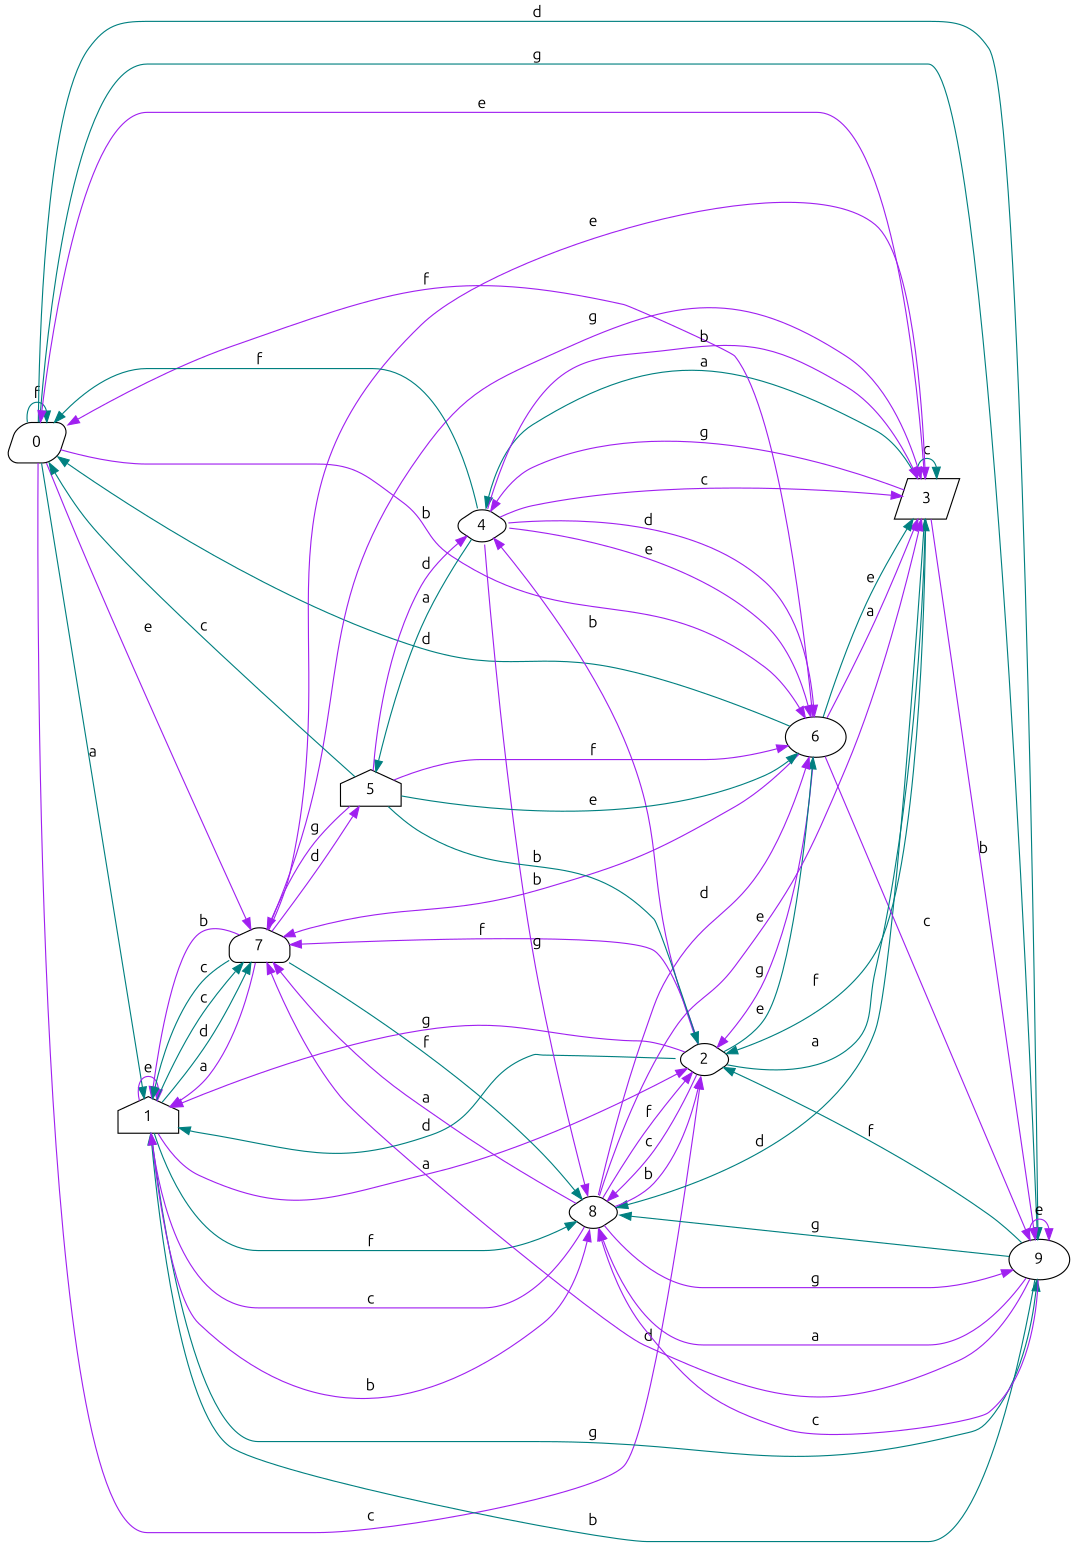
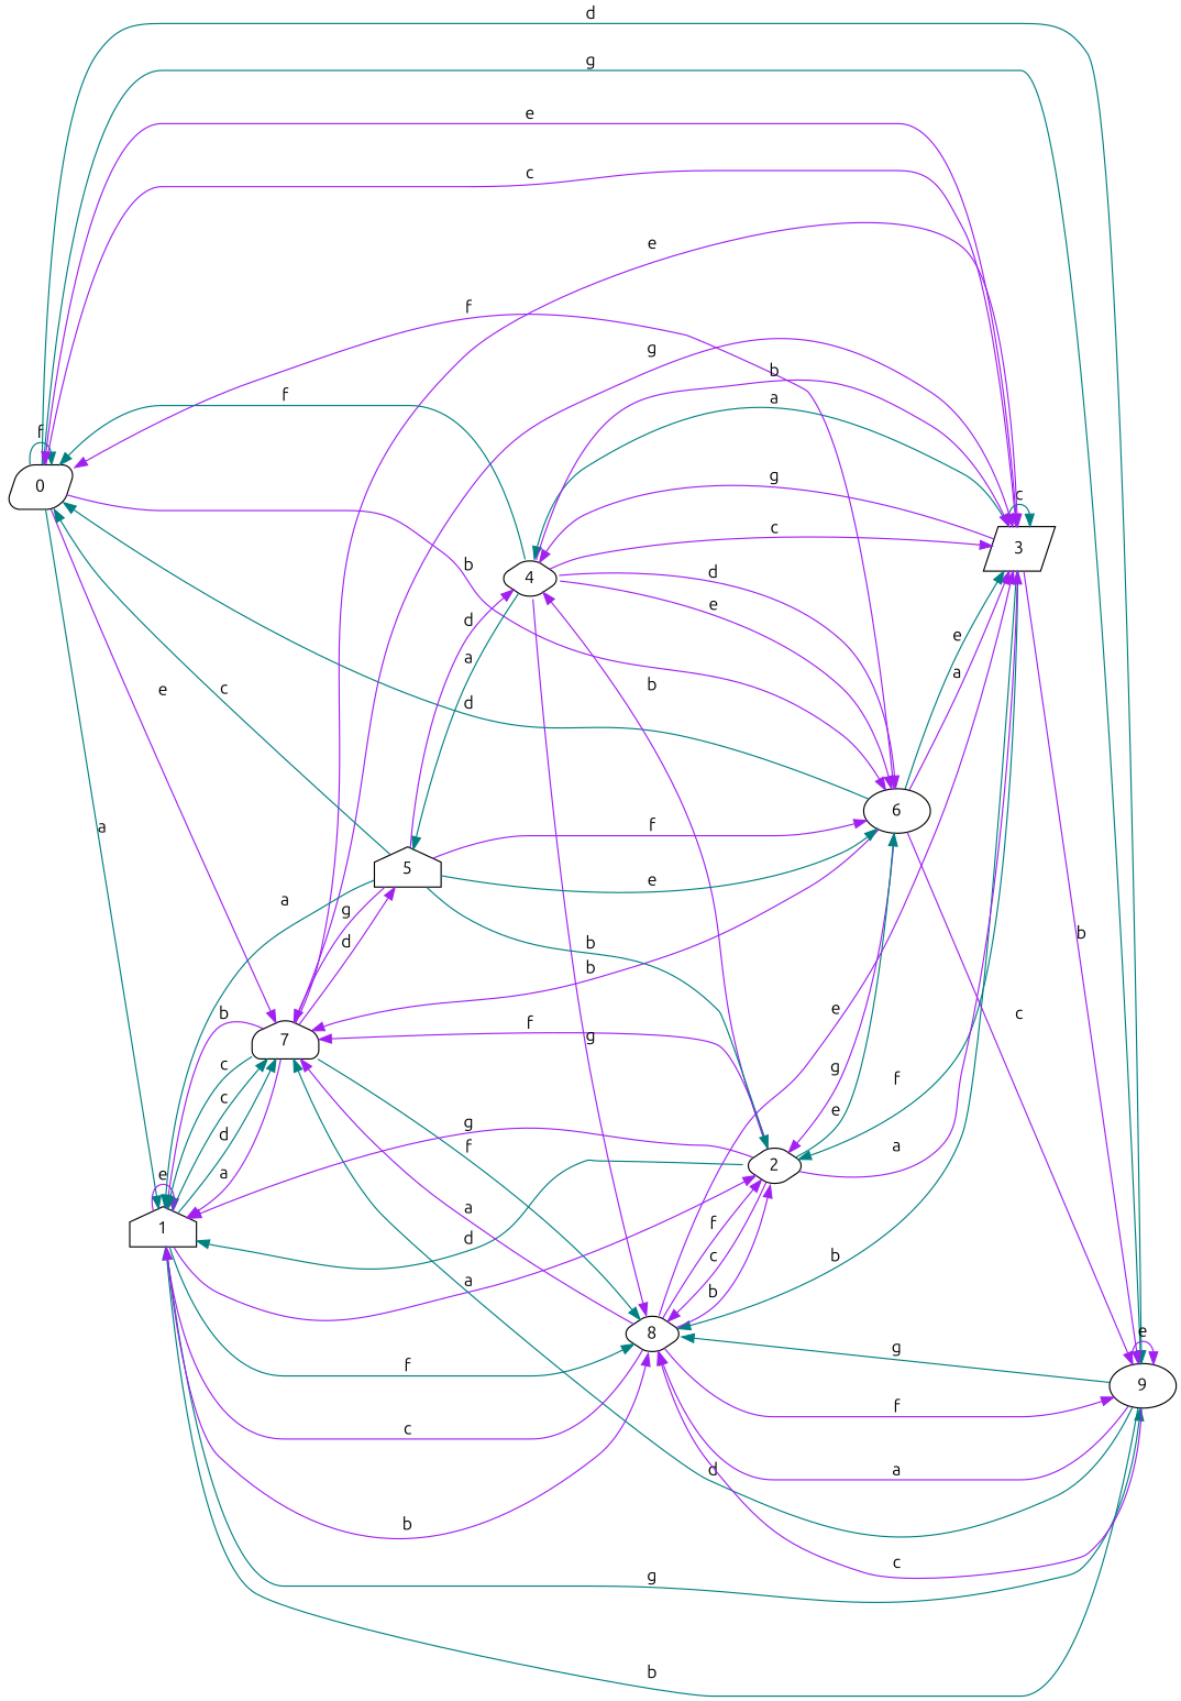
  digraph {
    fontname=Ubuntu
    rankdir=LR
    node [color=black fillcolor=white fontname=Ubuntu shape=house style="rounded,filled"]
    edge [color=purple fontname=Ubuntu]
    n1 [label=0 shape=parallelogram]
    n2 [label=1 style=filled]
    n3 [label=3 shape=parallelogram style=filled]
    n4 [label=6 shape=ellipse style=filled]
    n5 [label=7]
    n6 [label=9 shape=ellipse]
    n7 [label=2 shape=diamond]
    n8 [label=8 shape=diamond]
    n9 [label=4 shape=diamond]
    n10 [label=5 style=filled]
    n1 -> n1 [color=teal label=f]
    n1 -> n2 [color=teal label=a]
-   n1 -> n7 [label=c]
+   n1 -> n3 [label=c]
    n1 -> n4 [label=b]
    n1 -> n5 [label=e]
    n1 -> n6 [color=teal label=d]
    n1 -> n6 [color=teal label=g]
    n2 -> n2 [label=e]
    n2 -> n5 [color=teal label=c]
    n2 -> n5 [color=teal label=d]
    n2 -> n6 [color=teal label=g]
    n2 -> n7 [label=a]
    n2 -> n8 [label=b]
    n2 -> n8 [color=teal label=f]
    n3 -> n1 [label=e]
    n3 -> n3 [color=teal label=c]
    n3 -> n6 [label=b]
    n3 -> n7 [color=teal label=f]
-   n3 -> n8 [color=teal label=d]
+   n3 -> n8 [color=teal label=b]
    n3 -> n9 [color=teal label=a]
    n3 -> n9 [label=g]
    n4 -> n1 [color=teal label=d]
    n4 -> n1 [label=f]
    n4 -> n3 [label=a]
    n4 -> n3 [color=teal label=e]
    n4 -> n5 [label=b]
    n4 -> n6 [label=c]
    n4 -> n7 [label=g]
    n5 -> n2 [label=a]
    n5 -> n2 [label=b]
    n5 -> n2 [color=teal label=c]
    n5 -> n3 [label=e]
    n5 -> n3 [label=g]
    n5 -> n8 [color=teal label=f]
    n5 -> n10 [label=d]
    n6 -> n2 [color=teal label=b]
-   n6 -> n5 [label=d]
+   n6 -> n5 [color=teal label=d]
    n6 -> n6 [label=e]
-   n6 -> n7 [color=teal label=f]
    n6 -> n8 [label=a]
    n6 -> n8 [label=c]
    n6 -> n8 [color=teal label=g]
    n7 -> n2 [color=teal label=d]
    n7 -> n2 [label=g]
-   n7 -> n3 [color=teal label=a]
+   n7 -> n3 [label=a]
    n7 -> n4 [color=teal label=e]
    n7 -> n5 [label=f]
    n7 -> n8 [label=c]
    n7 -> n9 [label=b]
    n8 -> n2 [label=c]
    n8 -> n3 [label=e]
-   n8 -> n4 [label=d]
    n8 -> n5 [label=a]
-   n8 -> n6 [label=g]
+   n8 -> n6 [label=f]
    n8 -> n7 [label=b]
    n8 -> n7 [label=f]
    n9 -> n1 [color=teal label=f]
    n9 -> n3 [label=b]
    n9 -> n3 [label=c]
    n9 -> n4 [label=d]
    n9 -> n4 [label=e]
    n9 -> n8 [label=g]
    n9 -> n10 [color=teal label=a]
    n10 -> n1 [color=teal label=c]
+   n10 -> n2 [color=teal label=a]
    n10 -> n4 [color=teal label=e]
    n10 -> n4 [label=f]
    n10 -> n5 [label=g]
    n10 -> n7 [color=teal label=b]
    n10 -> n9 [label=d]
  }
